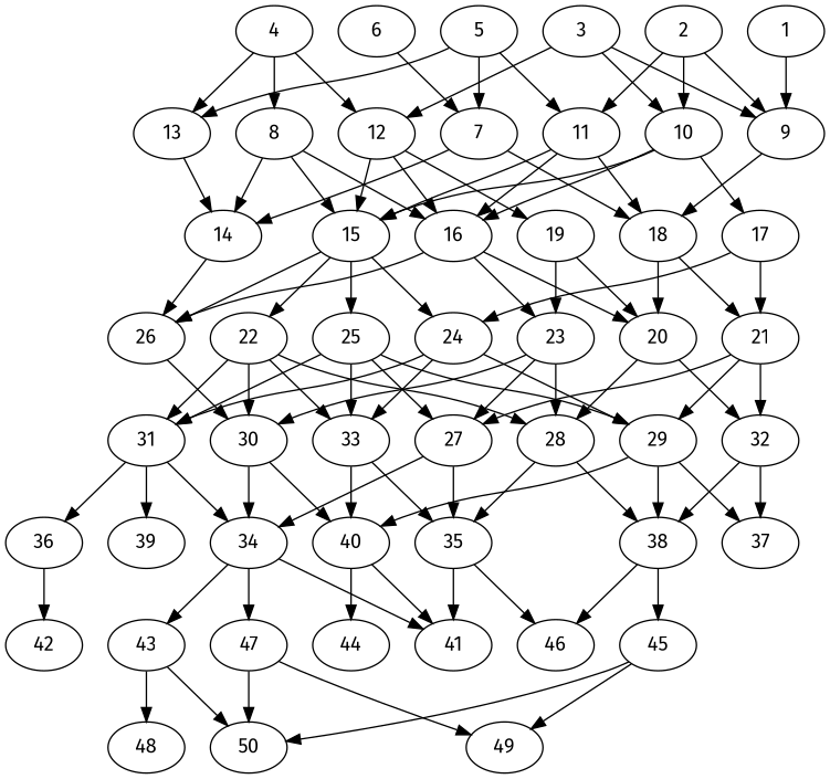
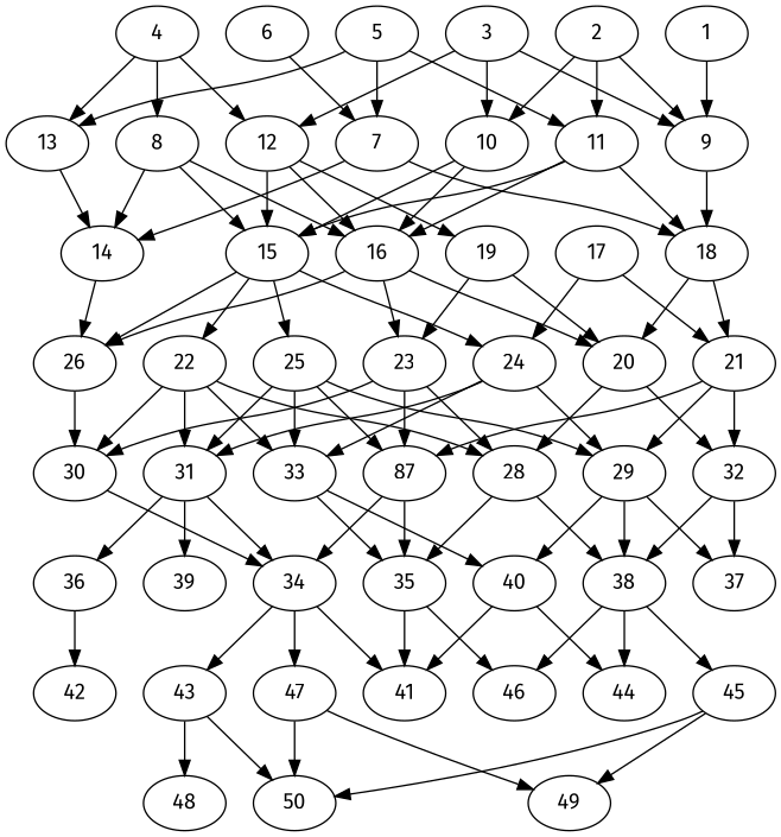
  digraph {
    fontname="Fira Sans"
    node [alpha=0.16 fontname="Fira Sans"]
    edge [fontname="Fira Sans"]
    1 [alpha=0.14 expect_size=21497856]
    9 [alpha=0.13 expect_size=29232128]
    18 [alpha=0.14 expect_size=43596800]
    20 [alpha=0.05 expect_size=17733632]
    21 [alpha=0.05 expect_size=31248384]
    2 [alpha=0.08 expect_size=14735360]
    10 [alpha=0.06 expect_size=28797952]
    11 [alpha=0.20 expect_size=51384320]
    15 [alpha=0.08 expect_size=26545152]
    16 [alpha=0.10 expect_size=16869376]
    17 [alpha=0.00 expect_size=23873536]
    26 [alpha=0.05 expect_size=28704768]
    22 [alpha=0.08 expect_size=30997504]
    24 [alpha=0.06 expect_size=33864704]
    25 [expect_size=9416704]
    23 [alpha=0.11 expect_size=25030656]
    3 [expect_size=51428352]
    12 [alpha=0.17 expect_size=36815872]
    19 [alpha=0.13 expect_size=34241536]
    4 [alpha=0.12 expect_size=31784960]
    8 [expect_size=29600768]
    13 [alpha=0.04 expect_size=9154560]
    14 [alpha=0.10 expect_size=45785088]
    5 [expect_size=44336128]
    7 [alpha=0.08 expect_size=45959168]
    6 [alpha=0.03 expect_size=48349184]
    30 [alpha=0.12 expect_size=21526528]
    28 [alpha=0.09 expect_size=51672064]
    32 [alpha=0.18 expect_size=45557760]
    29 [alpha=0.15 expect_size=38384640]
-   27 [alpha=0.12 expect_size=51465216]
+   27 [alpha=0.12 expect_size=51465216 label=87]
    31 [alpha=0.09 expect_size=34227200]
    33 [alpha=0.10 expect_size=17823744]
    34 [alpha=0.19 expect_size=44399616]
    40 [alpha=0.19 expect_size=51921920]
    35 [expect_size=10267648]
    38 [expect_size=42604544]
    36 [alpha=0.19 expect_size=48893952]
    39 [alpha=0.15 expect_size=15576064]
    37 [alpha=0.09 expect_size=14644224]
    41 [alpha=0.15 expect_size=33639424]
    46 [alpha=0.09 expect_size=13952000]
    45 [alpha=0.11 expect_size=22991872]
    44 [alpha=0.02 expect_size=26505216]
    43 [expect_size=50374656]
    47 [alpha=0.08 expect_size=11011072]
    42 [alpha=0.01 expect_size=6870016]
    48 [alpha=0.05 expect_size=32799744]
    50 [expect_size=11512832]
    49 [alpha=0.17 expect_size=23301120]
    1 -> 9
    9 -> 18
    18 -> 20
    18 -> 21
    20 -> 28
    20 -> 32
    21 -> 32
    21 -> 29
    21 -> 27
    2 -> 9
    2 -> 10
    2 -> 11
    10 -> 15
    10 -> 16
-   10 -> 17
    11 -> 18
    11 -> 15
    11 -> 16
    15 -> 26
    15 -> 22
    15 -> 24
    15 -> 25
    16 -> 20
    16 -> 26
    16 -> 23
    17 -> 21
    17 -> 24
    26 -> 30
    22 -> 30
    22 -> 28
    22 -> 31
    22 -> 33
    24 -> 29
    24 -> 31
    24 -> 33
    25 -> 29
    25 -> 27
    25 -> 31
    25 -> 33
    23 -> 30
    23 -> 28
    23 -> 27
    3 -> 9
    3 -> 10
    3 -> 12
    12 -> 15
    12 -> 16
    12 -> 19
    19 -> 20
    19 -> 23
    4 -> 12
    4 -> 8
    4 -> 13
    8 -> 15
    8 -> 16
    8 -> 14
    13 -> 14
    14 -> 26
    5 -> 11
    5 -> 13
    5 -> 7
    7 -> 18
    7 -> 14
    6 -> 7
    30 -> 34
-   30 -> 40
    28 -> 35
    28 -> 38
    32 -> 38
    32 -> 37
    29 -> 40
    29 -> 38
    29 -> 37
    27 -> 34
    27 -> 35
    31 -> 34
    31 -> 36
    31 -> 39
    33 -> 40
    33 -> 35
    34 -> 41
    34 -> 43
    34 -> 47
    40 -> 41
    40 -> 44
    35 -> 41
    35 -> 46
    38 -> 46
    38 -> 45
+   38 -> 44
    36 -> 42
    45 -> 50
    45 -> 49
    43 -> 48
    43 -> 50
    47 -> 50
    47 -> 49
  }
